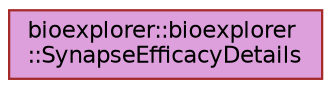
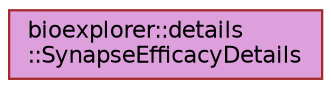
  digraph {
    rankdir=LR
-   n1 [color=brown fillcolor=plum fontname=Helvetica fontsize=10 height=0.2 label="bioexplorer::bioexplorer\l::SynapseEfficacyDetails" shape=record style=filled width=0.4]
+   n1 [color=brown fillcolor=plum fontname=Helvetica fontsize=10 height=0.2 label="bioexplorer::details\l::SynapseEfficacyDetails" shape=record style=filled width=0.4]
  }
